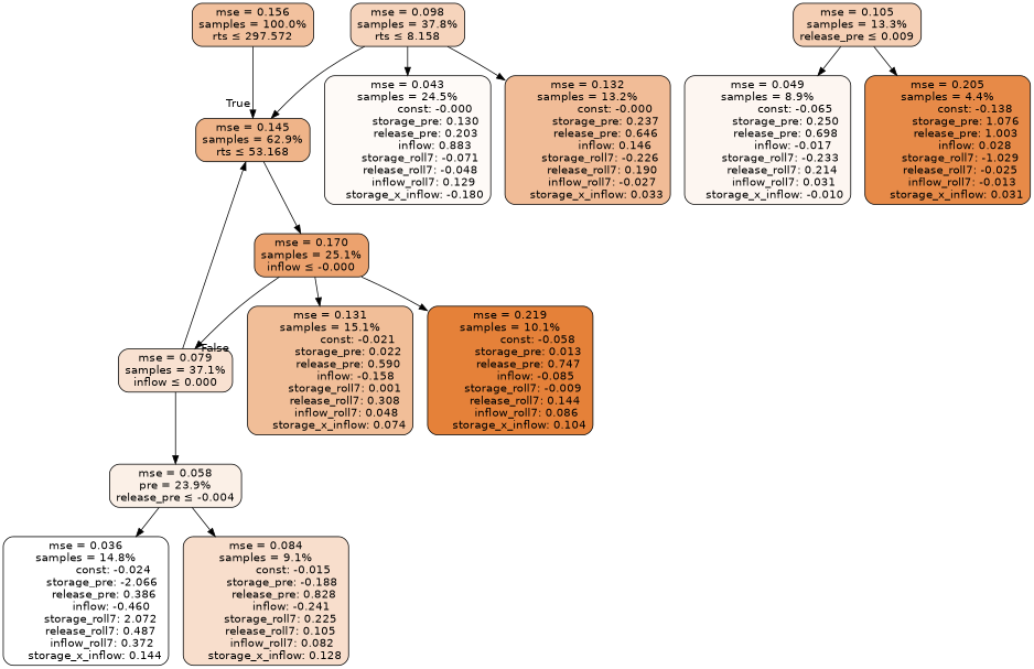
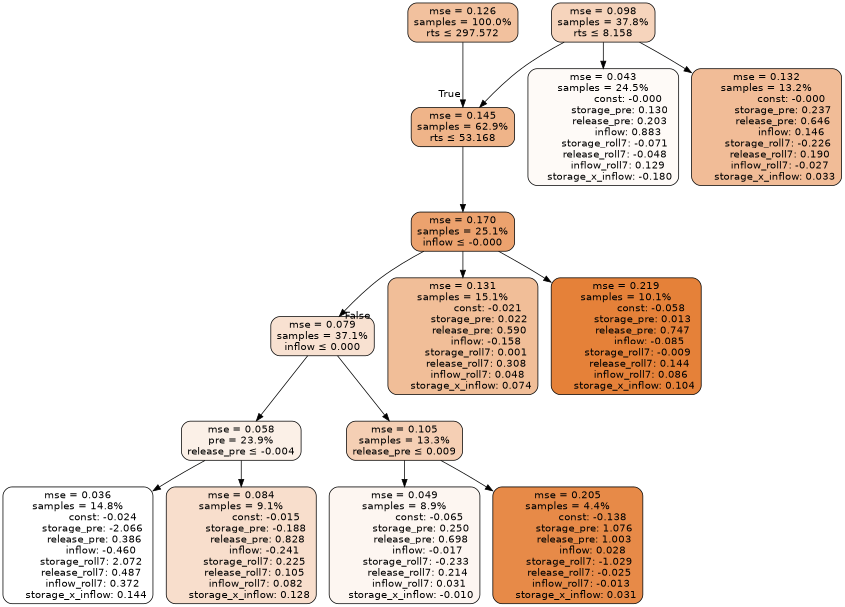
  digraph {
    node [color=black fontname=helvetica shape=rectangle style="filled, rounded"]
    edge [fontname=helvetica]
-   n1 [fillcolor="#f2c19e" label="mse = 0.156\nsamples = 100.0%\nrts &le; 297.572"]
+   n1 [fillcolor="#f2c19e" label="mse = 0.126\nsamples = 100.0%\nrts &le; 297.572"]
    n2 [fillcolor="#efb489" label="mse = 0.145\nsamples = 62.9%\nrts &le; 53.168"]
    n3 [fillcolor="#eca26e" label="mse = 0.170\nsamples = 25.1%\ninflow &le; -0.000"]
    n4 [fillcolor="#f8e1d1" label="mse = 0.079\nsamples = 37.1%\ninflow &le; 0.000"]
    n5 [fillcolor="#fbf0e7" label="mse = 0.058\npre = 23.9%\nrelease_pre &le; -0.004"]
    n6 [fillcolor="#f5cfb4" label="mse = 0.105\nsamples = 13.3%\nrelease_pre &le; 0.009"]
    n7 [fillcolor="#f6d4bc" label="mse = 0.098\nsamples = 37.8%\nrts &le; 8.158"]
    n8 [fillcolor="#fefaf7" label="mse = 0.043\nsamples = 24.5%\n               const: -0.000\n          storage_pre: 0.130\n          release_pre: 0.203\n               inflow: 0.883\n       storage_roll7: -0.071\n       release_roll7: -0.048\n         inflow_roll7: 0.129\n    storage_x_inflow: -0.180"]
    n9 [fillcolor="#f1bc97" label="mse = 0.132\nsamples = 13.2%\n               const: -0.000\n          storage_pre: 0.237\n          release_pre: 0.646\n               inflow: 0.146\n       storage_roll7: -0.226\n        release_roll7: 0.190\n        inflow_roll7: -0.027\n     storage_x_inflow: 0.033"]
    n10 [fillcolor="#f1be98" label="mse = 0.131\nsamples = 15.1%\n               const: -0.021\n          storage_pre: 0.022\n          release_pre: 0.590\n              inflow: -0.158\n        storage_roll7: 0.001\n        release_roll7: 0.308\n         inflow_roll7: 0.048\n     storage_x_inflow: 0.074"]
    n11 [fillcolor="#e58139" label="mse = 0.219\nsamples = 10.1%\n               const: -0.058\n          storage_pre: 0.013\n          release_pre: 0.747\n              inflow: -0.085\n       storage_roll7: -0.009\n        release_roll7: 0.144\n         inflow_roll7: 0.086\n     storage_x_inflow: 0.104"]
    n12 [fillcolor="#ffffff" label="mse = 0.036\nsamples = 14.8%\n               const: -0.024\n         storage_pre: -2.066\n          release_pre: 0.386\n              inflow: -0.460\n        storage_roll7: 2.072\n        release_roll7: 0.487\n         inflow_roll7: 0.372\n     storage_x_inflow: 0.144"]
    n13 [fillcolor="#f8decc" label="mse = 0.084\nsamples = 9.1%\n               const: -0.015\n         storage_pre: -0.188\n          release_pre: 0.828\n              inflow: -0.241\n        storage_roll7: 0.225\n        release_roll7: 0.105\n         inflow_roll7: 0.082\n     storage_x_inflow: 0.128"]
    n14 [fillcolor="#fdf6f1" label="mse = 0.049\nsamples = 8.9%\n               const: -0.065\n          storage_pre: 0.250\n          release_pre: 0.698\n              inflow: -0.017\n       storage_roll7: -0.233\n        release_roll7: 0.214\n         inflow_roll7: 0.031\n    storage_x_inflow: -0.010"]
    n15 [fillcolor="#e78a48" label="mse = 0.205\nsamples = 4.4%\n               const: -0.138\n          storage_pre: 1.076\n          release_pre: 1.003\n               inflow: 0.028\n       storage_roll7: -1.029\n       release_roll7: -0.025\n        inflow_roll7: -0.013\n     storage_x_inflow: 0.031"]
    n1 -> n2 [headlabel=True labelangle=45 labeldistance=2.5]
    n2 -> n3
    n3 -> n4 [headlabel=False labelangle=-45 labeldistance=2.5]
    n3 -> n10
    n3 -> n11
    n4 -> n5
-   n4 -> n2
+   n4 -> n6
    n5 -> n12
    n5 -> n13
    n6 -> n14
    n6 -> n15
    n7 -> n2
    n7 -> n8
    n7 -> n9
  }
